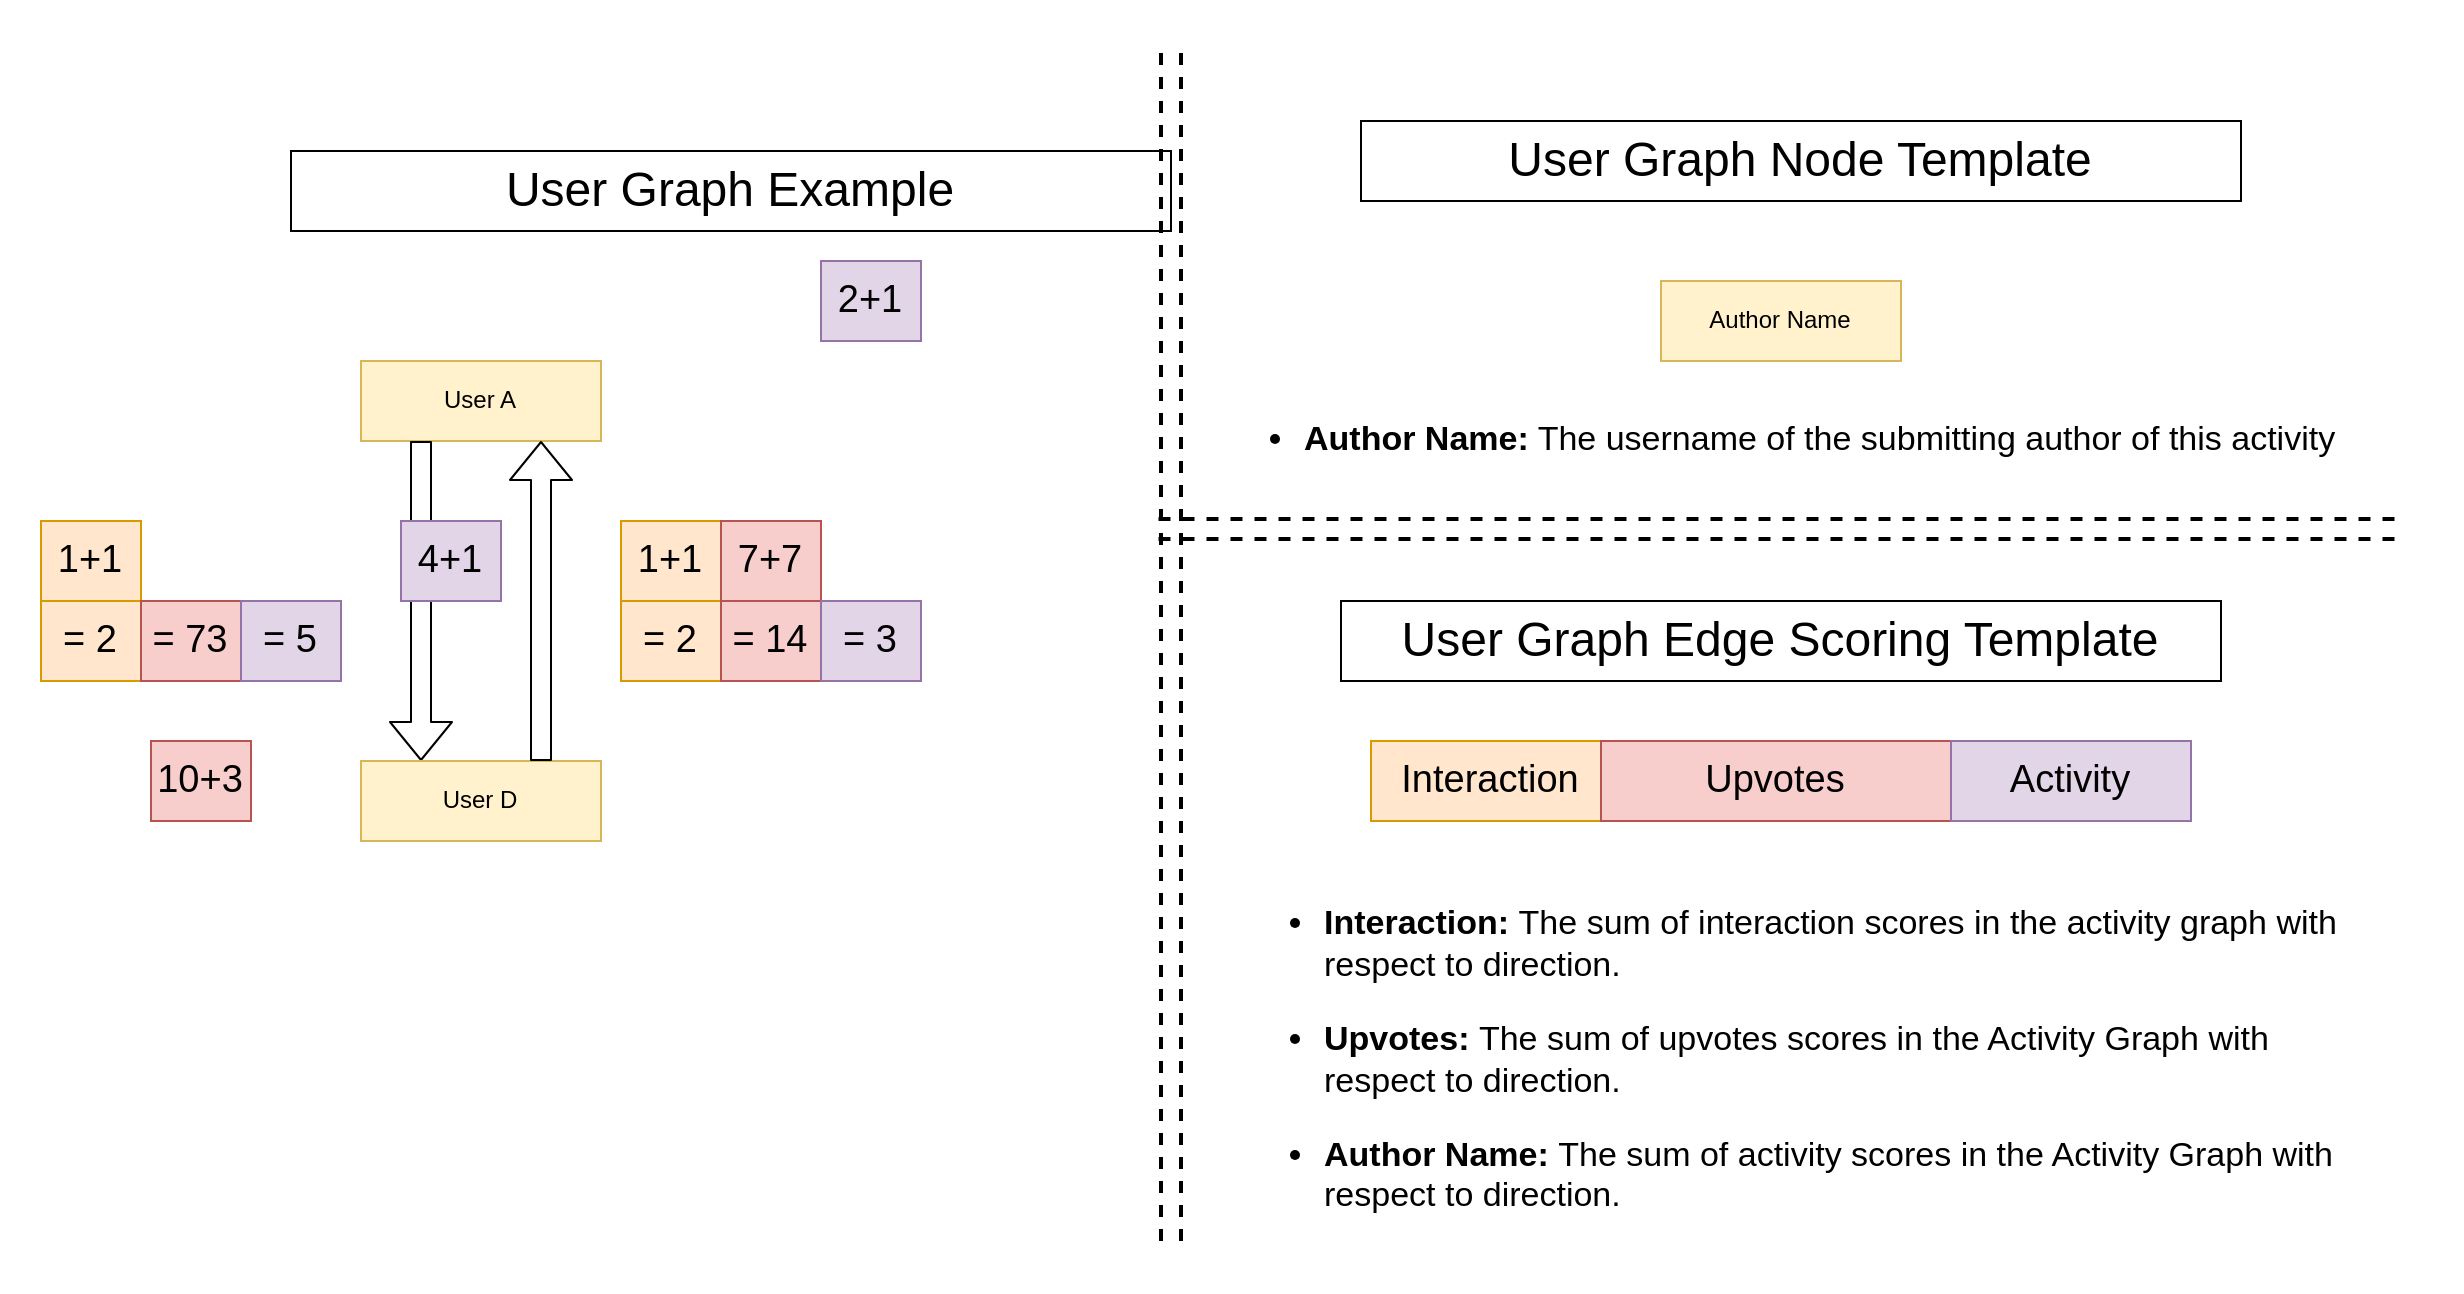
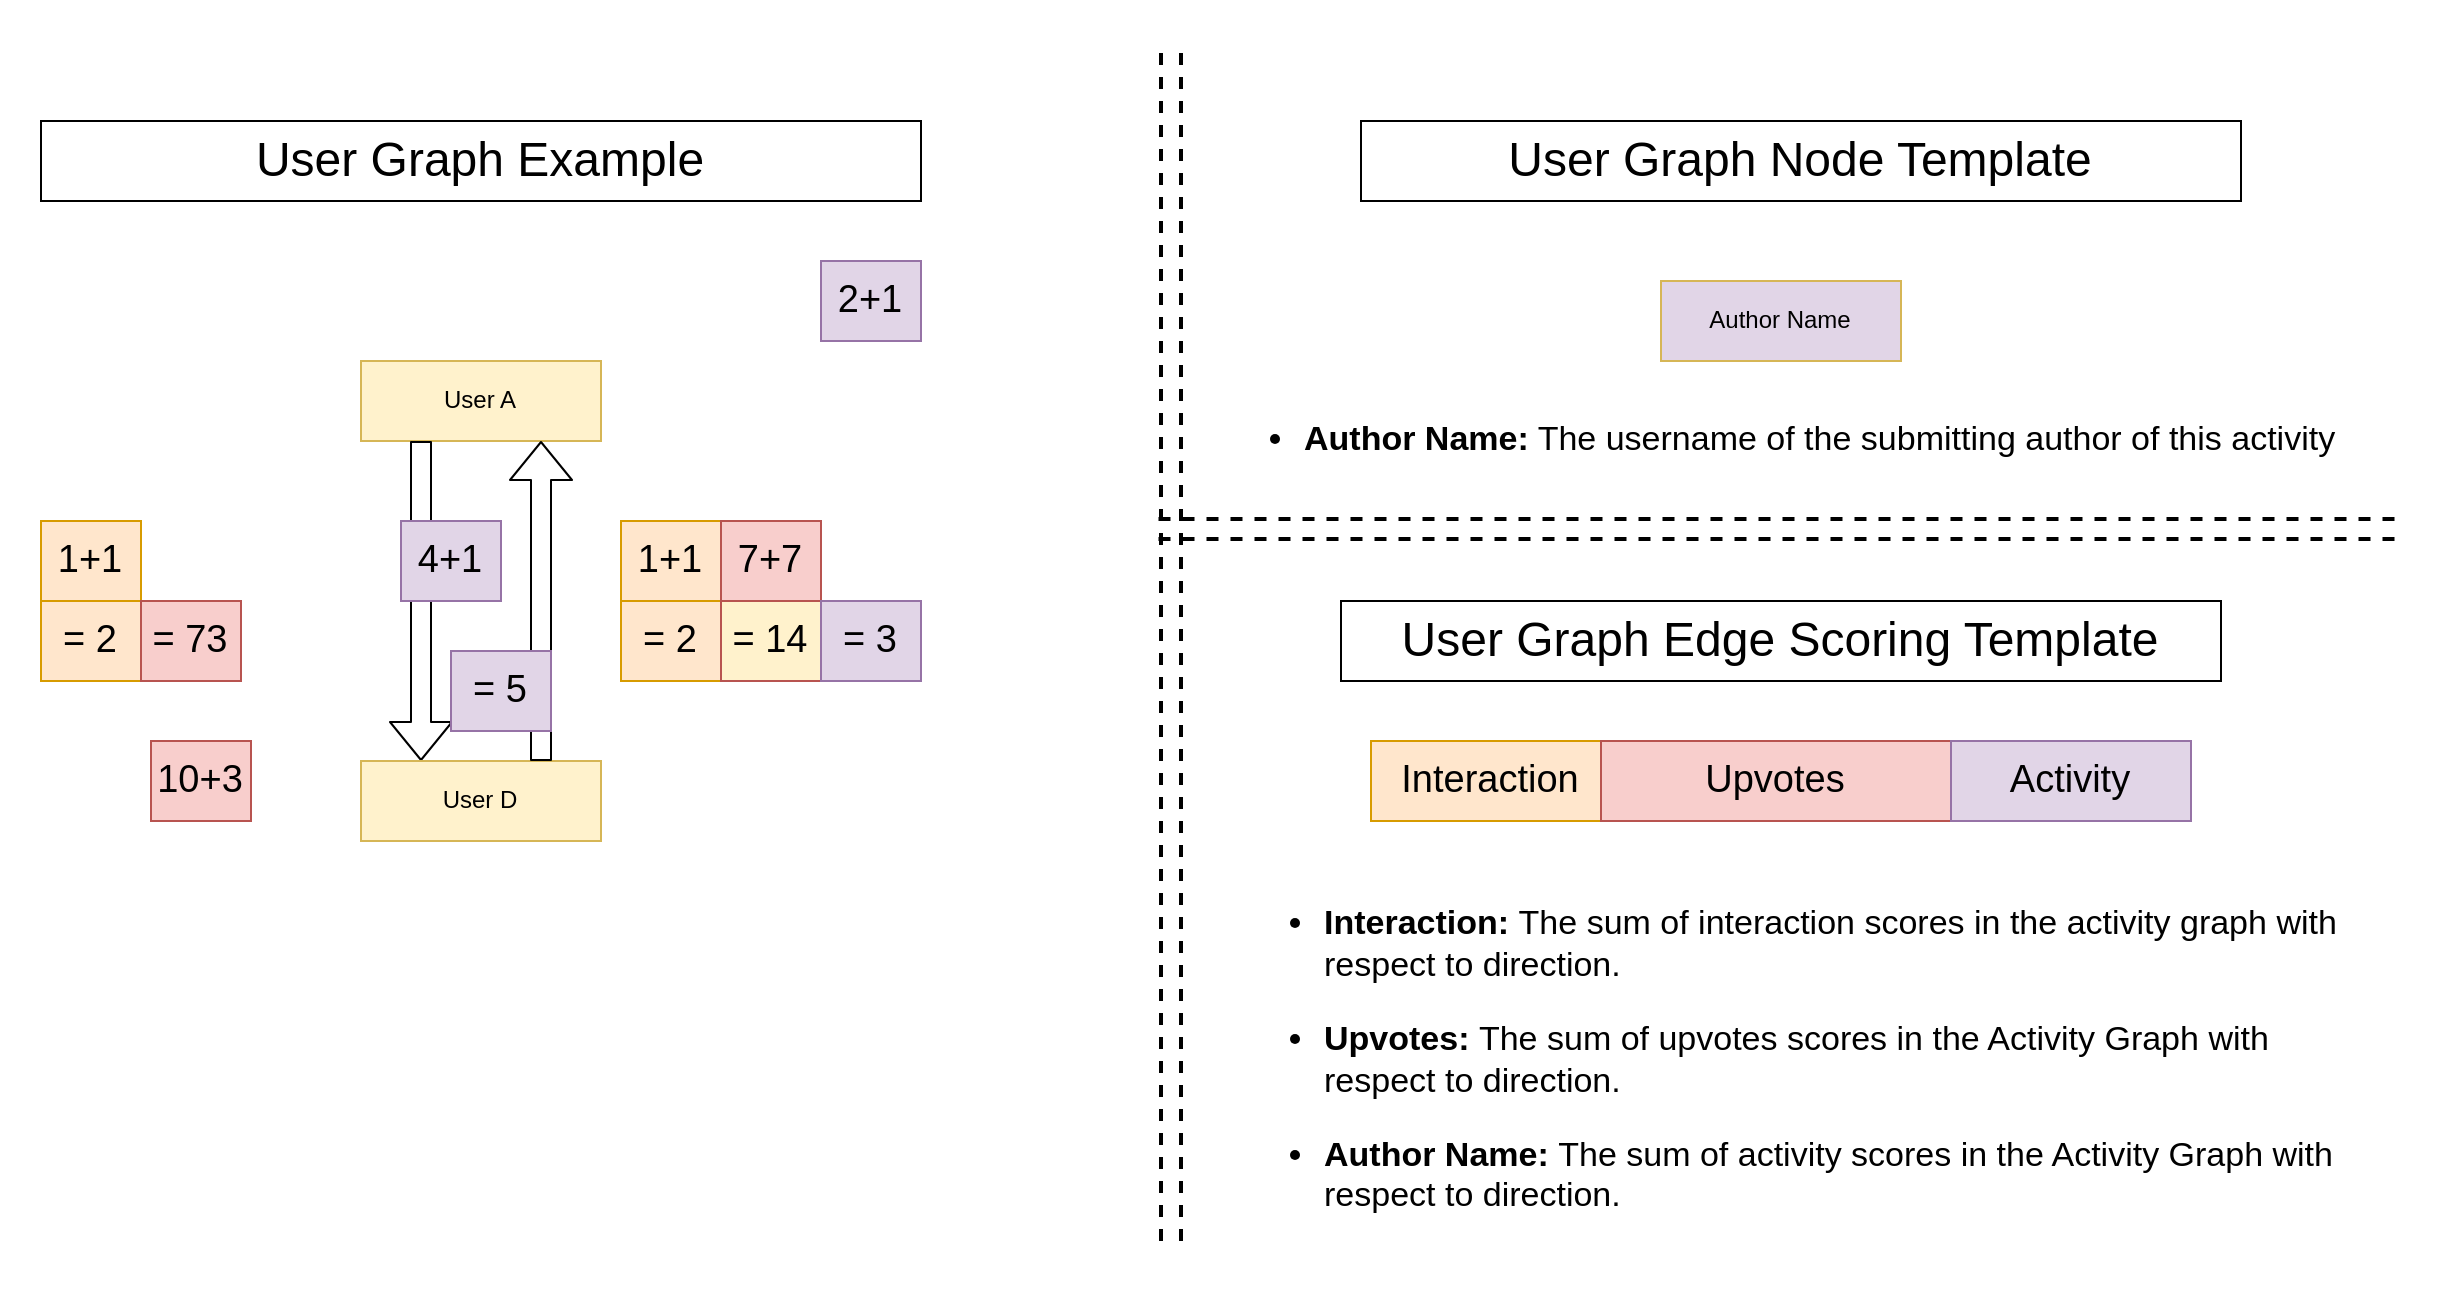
  <mxCell id="0" />
  <mxCell id="1" parent="0" />
- <mxCell id="2" value="Author Name" style="rounded=0;whiteSpace=wrap;html=1;fillColor=#fff2cc;strokeColor=#d6b656;" parent="1" vertex="1"><mxGeometry x="830" y="140" width="120" height="40" as="geometry" /></mxCell>
+ <mxCell id="2" value="Author Name" style="rounded=0;whiteSpace=wrap;html=1;fillColor=#e1d5e7;strokeColor=#d6b656;" parent="1" vertex="1"><mxGeometry x="830" y="140" width="120" height="40" as="geometry" /></mxCell>
  <mxCell id="3" value="User A" style="rounded=0;whiteSpace=wrap;html=1;fillColor=#fff2cc;strokeColor=#d6b656;" parent="1" vertex="1"><mxGeometry x="180" y="180" width="120" height="40" as="geometry" /></mxCell>
  <mxCell id="4" value="" style="shape=flexArrow;endArrow=classic;html=1;entryX=0.25;entryY=0;entryDx=0;entryDy=0;" parent="1" edge="1" target="20"><mxGeometry width="50" height="50" relative="1" as="geometry"><mxPoint x="210" y="220" as="sourcePoint" /><mxPoint x="190" y="470" as="targetPoint" /></mxGeometry></mxCell>
  <mxCell id="5" value="" style="endArrow=none;dashed=1;html=1;strokeWidth=2;" parent="1" edge="1"><mxGeometry width="50" height="50" relative="1" as="geometry"><mxPoint x="580" y="620" as="sourcePoint" /><mxPoint x="580" y="20" as="targetPoint" /></mxGeometry></mxCell>
  <mxCell id="6" value="" style="endArrow=none;dashed=1;html=1;strokeWidth=2;" parent="1" edge="1"><mxGeometry width="50" height="50" relative="1" as="geometry"><mxPoint x="590" y="620" as="sourcePoint" /><mxPoint x="590" y="20" as="targetPoint" /></mxGeometry></mxCell>
  <mxCell id="7" value="&lt;font style=&quot;font-size: 24px&quot;&gt;User Graph Node Template&lt;/font&gt;" style="text;html=1;fillColor=none;align=center;verticalAlign=middle;whiteSpace=wrap;rounded=0;strokeColor=#000000;" parent="1" vertex="1"><mxGeometry x="680" width="440" height="40" as="geometry" y="60" /></mxCell>
- <mxCell id="8" value="&lt;font style=&quot;font-size: 24px&quot;&gt;User Graph Example&lt;/font&gt;" style="text;html=1;fillColor=none;align=center;verticalAlign=middle;whiteSpace=wrap;rounded=0;strokeColor=#000000;" parent="1" vertex="1"><mxGeometry x="145" y="75" width="440" height="40" as="geometry" /></mxCell>
+ <mxCell id="8" value="&lt;font style=&quot;font-size: 24px&quot;&gt;User Graph Example&lt;/font&gt;" style="text;html=1;fillColor=none;align=center;verticalAlign=middle;whiteSpace=wrap;rounded=0;strokeColor=#000000;" parent="1" vertex="1"><mxGeometry x="20" width="440" height="40" as="geometry" y="60" /></mxCell>
  <mxCell id="9" value="&lt;font style=&quot;font-size: 24px&quot;&gt;User Graph Edge Scoring Template&lt;/font&gt;" style="text;html=1;fillColor=none;align=center;verticalAlign=middle;whiteSpace=wrap;rounded=0;strokeColor=#000000;" parent="1" vertex="1"><mxGeometry x="670" y="300" width="440" height="40" as="geometry" /></mxCell>
  <mxCell id="10" value="Interaction" style="text;html=1;fillColor=#ffe6cc;align=center;verticalAlign=middle;whiteSpace=wrap;rounded=0;strokeColor=#d79b00;fontSize=19;" parent="1" vertex="1"><mxGeometry x="685" y="370" width="120" height="40" as="geometry" /></mxCell>
  <mxCell id="11" value="Upvotes" style="text;html=1;fillColor=#f8cecc;align=center;verticalAlign=middle;whiteSpace=wrap;rounded=0;fontSize=19;strokeColor=#b85450;" parent="1" vertex="1"><mxGeometry x="800" y="370" width="175" height="40" as="geometry" /></mxCell>
  <mxCell id="12" value="Activity" style="text;html=1;fillColor=#e1d5e7;align=center;verticalAlign=middle;whiteSpace=wrap;rounded=0;strokeColor=#9673a6;fontSize=19;" parent="1" vertex="1"><mxGeometry x="975" y="370" width="120" height="40" as="geometry" /></mxCell>
  <mxCell id="13" value="1+1" style="rounded=0;whiteSpace=wrap;html=1;fontSize=19;strokeColor=#d79b00;fillColor=#ffe6cc;" parent="1" vertex="1"><mxGeometry x="20" y="260" width="50" height="40" as="geometry" /></mxCell>
  <mxCell id="14" value="10+3" style="rounded=0;whiteSpace=wrap;html=1;fontSize=19;strokeColor=#b85450;fillColor=#f8cecc;" parent="1" vertex="1"><mxGeometry x="75" y="370" width="50" height="40" as="geometry" /></mxCell>
  <mxCell id="15" value="4+1" style="rounded=0;whiteSpace=wrap;html=1;fontSize=19;strokeColor=#9673a6;fillColor=#e1d5e7;" parent="1" vertex="1"><mxGeometry x="200" y="260" width="50" height="40" as="geometry" /></mxCell>
  <mxCell id="16" value="&lt;ul style=&quot;font-size: 17px&quot;&gt;&lt;li style=&quot;font-size: 17px&quot;&gt;&lt;font style=&quot;font-size: 17px&quot;&gt;&lt;b&gt;Author Name:&lt;/b&gt; The username of the submitting author of this activity&amp;nbsp;&lt;/font&gt;&lt;/li&gt;&lt;/ul&gt;" style="text;html=1;strokeColor=none;fillColor=none;align=left;verticalAlign=middle;whiteSpace=wrap;rounded=0;fontSize=17;" parent="1" vertex="1"><mxGeometry x="610" y="200" width="600" height="40" as="geometry" /></mxCell>
  <mxCell id="17" value="" style="endArrow=none;dashed=1;html=1;strokeWidth=2;" parent="1" edge="1"><mxGeometry width="50" height="50" relative="1" as="geometry"><mxPoint x="578.75" y="259" as="sourcePoint" /><mxPoint x="1201.25" y="259" as="targetPoint" /></mxGeometry></mxCell>
  <mxCell id="18" value="" style="endArrow=none;dashed=1;html=1;strokeWidth=2;" parent="1" edge="1"><mxGeometry width="50" height="50" relative="1" as="geometry"><mxPoint x="578.75" y="269" as="sourcePoint" /><mxPoint x="1201.25" y="269" as="targetPoint" /></mxGeometry></mxCell>
  <mxCell id="19" value="&lt;ul style=&quot;font-size: 17px&quot;&gt;&lt;li&gt;&lt;font style=&quot;font-size: 17px&quot;&gt;&lt;b&gt;Interaction: &lt;/b&gt;The sum of interaction scores in the activity graph with respect to direction.&lt;/font&gt;&lt;/li&gt;&lt;/ul&gt;&lt;ul style=&quot;font-size: 17px&quot;&gt;&lt;li&gt;&lt;font style=&quot;font-size: 17px&quot;&gt;&lt;b&gt;Upvotes: &lt;/b&gt;The sum of upvotes scores in the Activity Graph with respect to direction.&lt;/font&gt;&lt;/li&gt;&lt;/ul&gt;&lt;ul style=&quot;font-size: 17px&quot;&gt;&lt;li&gt;&lt;font style=&quot;font-size: 17px&quot;&gt;&lt;b&gt;Author Name: &lt;/b&gt;The sum of activity scores in the Activity Graph with respect to direction.&lt;/font&gt;&lt;/li&gt;&lt;/ul&gt;" style="text;html=1;strokeColor=none;fillColor=none;align=left;verticalAlign=middle;whiteSpace=wrap;rounded=0;" parent="1" vertex="1"><mxGeometry x="620" y="435" width="560" height="190" as="geometry" /></mxCell>
  <mxCell id="20" value="User D" style="rounded=0;whiteSpace=wrap;html=1;fillColor=#fff2cc;strokeColor=#d6b656;" parent="1" vertex="1"><mxGeometry x="180" y="380" width="120" height="40" as="geometry" /></mxCell>
  <mxCell id="21" value="" style="shape=flexArrow;endArrow=classic;html=1;exitX=0.75;exitY=0;exitDx=0;exitDy=0;entryX=0.75;entryY=1;entryDx=0;entryDy=0;" parent="1" source="20" target="3" edge="1"><mxGeometry width="50" height="50" relative="1" as="geometry"><mxPoint x="200" y="360" as="sourcePoint" /><mxPoint x="390" y="260" as="targetPoint" /></mxGeometry></mxCell>
  <mxCell id="22" value="1+1" style="rounded=0;whiteSpace=wrap;html=1;fontSize=19;strokeColor=#d79b00;fillColor=#ffe6cc;" parent="1" vertex="1"><mxGeometry x="310" y="260" width="50" height="40" as="geometry" /></mxCell>
  <mxCell id="23" value="7+7" style="rounded=0;whiteSpace=wrap;html=1;fontSize=19;strokeColor=#b85450;fillColor=#f8cecc;" parent="1" vertex="1"><mxGeometry x="360" y="260" width="50" height="40" as="geometry" /></mxCell>
  <mxCell id="24" value="2+1" style="rounded=0;whiteSpace=wrap;html=1;fontSize=19;strokeColor=#9673a6;fillColor=#e1d5e7;" parent="1" vertex="1"><mxGeometry x="410" y="130" width="50" height="40" as="geometry" /></mxCell>
  <mxCell id="25" value="= 2" style="rounded=0;whiteSpace=wrap;html=1;fontSize=19;strokeColor=#d79b00;fillColor=#ffe6cc;" parent="1" vertex="1"><mxGeometry x="310" y="300" width="50" height="40" as="geometry" /></mxCell>
- <mxCell id="26" value="= 14" style="rounded=0;whiteSpace=wrap;html=1;fontSize=19;strokeColor=#b85450;fillColor=#f8cecc;" parent="1" vertex="1"><mxGeometry x="360" y="300" width="50" height="40" as="geometry" /></mxCell>
+ <mxCell id="26" value="= 14" style="rounded=0;whiteSpace=wrap;html=1;fontSize=19;strokeColor=#b85450;fillColor=#fff2cc;" parent="1" vertex="1"><mxGeometry x="360" y="300" width="50" height="40" as="geometry" /></mxCell>
  <mxCell id="27" value="= 3" style="rounded=0;whiteSpace=wrap;html=1;fontSize=19;strokeColor=#9673a6;fillColor=#e1d5e7;" parent="1" vertex="1"><mxGeometry x="410" y="300" width="50" height="40" as="geometry" /></mxCell>
  <mxCell id="28" value="= 2" style="rounded=0;whiteSpace=wrap;html=1;fontSize=19;strokeColor=#d79b00;fillColor=#ffe6cc;" parent="1" vertex="1"><mxGeometry x="20" y="300" width="50" height="40" as="geometry" /></mxCell>
  <mxCell id="29" value="= 73" style="rounded=0;whiteSpace=wrap;html=1;fontSize=19;strokeColor=#b85450;fillColor=#f8cecc;" parent="1" vertex="1"><mxGeometry x="70" y="300" width="50" height="40" as="geometry" /></mxCell>
- <mxCell id="30" value="= 5" style="rounded=0;whiteSpace=wrap;html=1;fontSize=19;strokeColor=#9673a6;fillColor=#e1d5e7;" parent="1" vertex="1"><mxGeometry x="120" y="300" width="50" height="40" as="geometry" /></mxCell>
+ <mxCell id="30" value="= 5" style="rounded=0;whiteSpace=wrap;html=1;fontSize=19;strokeColor=#9673a6;fillColor=#e1d5e7;" parent="1" vertex="1"><mxGeometry x="225" y="325" width="50" height="40" as="geometry" /></mxCell>
